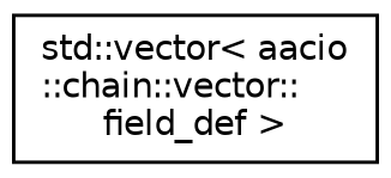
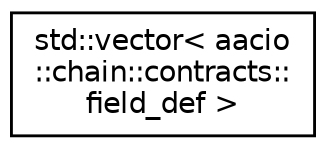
  digraph {
    rankdir=LR
-   n1 [color=black fillcolor=white fontname=Helvetica fontsize=10 height=0.2 label="std::vector\< aacio\l::chain::vector::\lfield_def \>" shape=record style=filled width=0.4]
+   n1 [color=black fillcolor=white fontname=Helvetica fontsize=10 height=0.2 label="std::vector\< aacio\l::chain::contracts::\lfield_def \>" shape=record style=filled width=0.4]
  }
